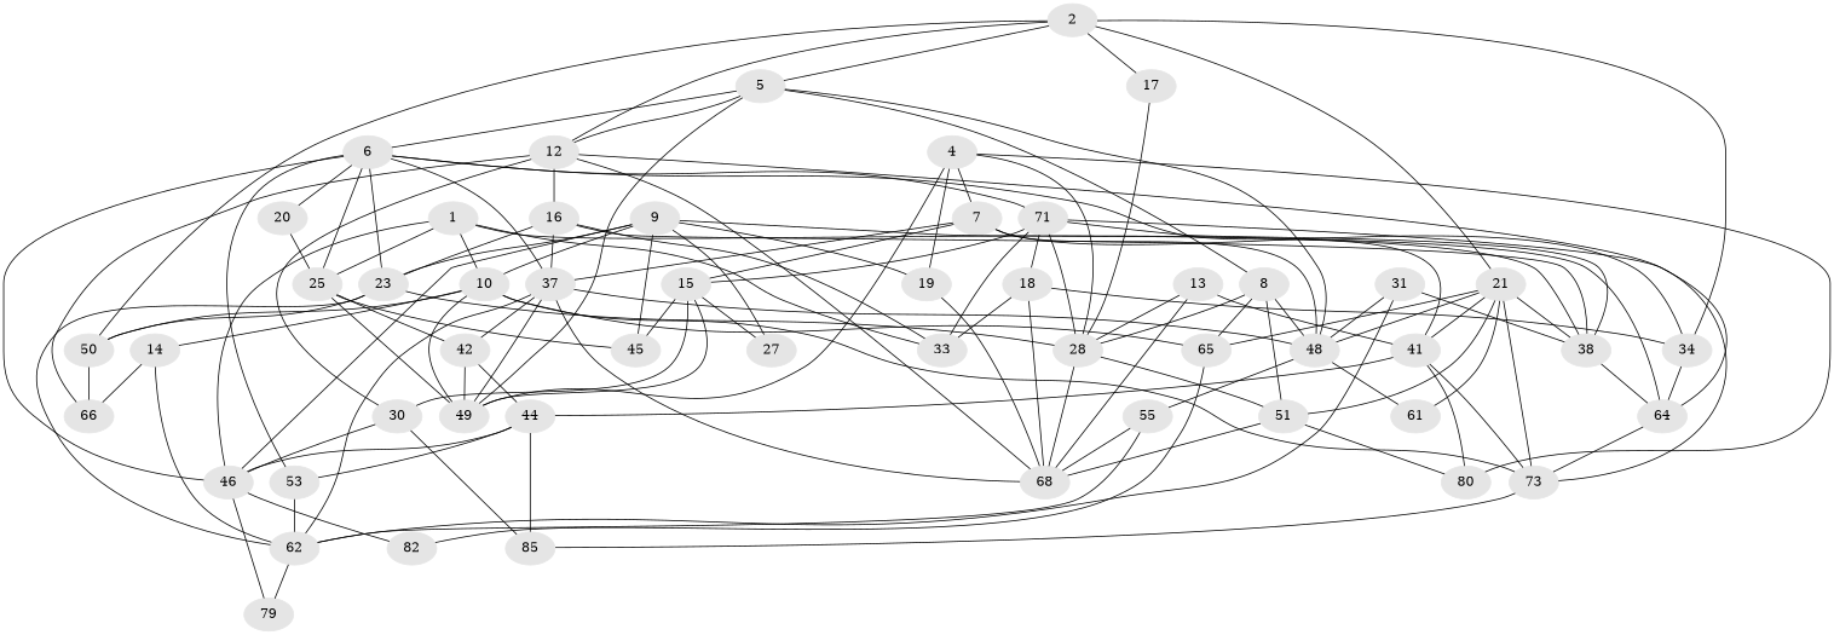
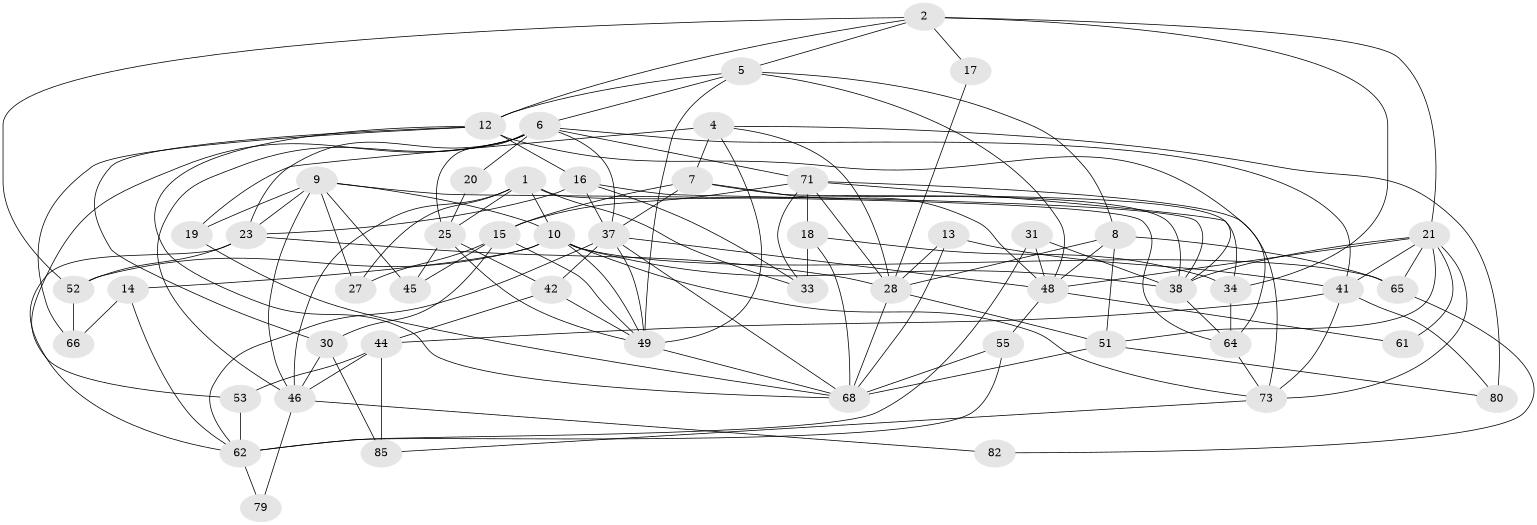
  graph {
    node [color=gray90 style=filled]
    1 [super="+36"]
    10 [super="+84"]
    25 [super="+32"]
    27
    33 [super="+35"]
    38 [super="+75"]
    46 [super="+69"]
-   50 [super="+78"]
+   50 [super="+78" label=52]
    49 [super="+81"]
    65
    14
    73 [super="+87"]
    45
    42
    64 [super="+71"]
    79
    82
    2 [super="+3"]
    5 [super="+22"]
    12 [super="+47"]
    17
    21 [super="+74"]
    34 [super="+39"]
    6 [super="+70"]
    8 [super="+40"]
    48 [super="+58"]
    16 [super="+24"]
    30 [super="+54"]
    66 [super="+67"]
    68 [super="+88"]
    28 [super="+52"]
    41 [super="+89"]
    51 [super="+60"]
    61
    4 [super="+56"]
    7 [super="+86"]
    19 [super="+57"]
    80
    37 [super="+63"]
    15 [super="+76"]
    n41 [label=71 super="+29"]
    20
    23
    53
    55
    18
    62 [super="+83"]
    44 [super="+59"]
    9 [super="+72"]
    85
    13
    31
    1 -- 10
    1 -- 25
+   1 -- 27
    1 -- 33
    1 -- 38
    1 -- 46
+   10 -- 38
    10 -- 50
    10 -- 49
    10 -- 65
    10 -- 14
    10 -- 73
    25 -- 49
    25 -- 45
    25 -- 42
    38 -- 64
    46 -- 79
    46 -- 82
    50 -- 66
+   49 -- 68
    65 -- 82
    14 -- 66
    14 -- 62
    73 -- 85
    42 -- 49
    42 -- 44 [weight=2]
    64 -- 73
    2 -- 50
    2 -- 5
    2 -- 12
    2 -- 17
    2 -- 21
    2 -- 34
    5 -- 49
    5 -- 12
    5 -- 6
    5 -- 8
    5 -- 48
    12 -- 64
    12 -- 16
    12 -- 30
    12 -- 66
    12 -- 68
    17 -- 28
    21 -- 38
    21 -- 65
    21 -- 73
    21 -- 48
    21 -- 41
    21 -- 51
    21 -- 61
    34 -- 64 [weight=2]
    6 -- 25
    6 -- 46
    6 -- 41
    6 -- 37
    6 -- n41
    6 -- 20
    6 -- 23
    6 -- 53
    8 -- 65
    8 -- 48
    8 -- 28
    8 -- 51 [weight=3]
    48 -- 61
    48 -- 55
    16 -- 33
    16 -- 38
    16 -- 37
    16 -- 23
    30 -- 46
    30 -- 85
    28 -- 68
    28 -- 51
    41 -- 73
    41 -- 80
    41 -- 44
    51 -- 68
    51 -- 80
    4 -- 49
    4 -- 28
    4 -- 7
    4 -- 19 [weight=2]
    4 -- 80
    7 -- 34
    7 -- 48
    7 -- 37
    7 -- 15
    19 -- 68
    37 -- 49
    37 -- 42
    37 -- 48
    37 -- 68
    37 -- 62
    15 -- 27
    15 -- 49
    15 -- 45
    15 -- 30
    n41 -- 33
    n41 -- 38
    n41 -- 73
    n41 -- 28
    n41 -- 15
    n41 -- 18
    20 -- 25
    23 -- 50
    23 -- 28
    23 -- 62
    53 -- 62
    55 -- 68
    55 -- 62
    18 -- 33
    18 -- 34
    18 -- 68
    62 -- 79
    44 -- 46
    44 -- 53
    44 -- 85
    9 -- 10
    9 -- 27
    9 -- 46
    9 -- 45
    9 -- 64
    9 -- 19
    9 -- 23
    13 -- 68
    13 -- 28
    13 -- 41
    31 -- 38
    31 -- 48
    31 -- 62
  }
